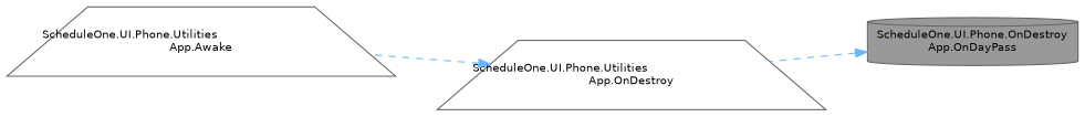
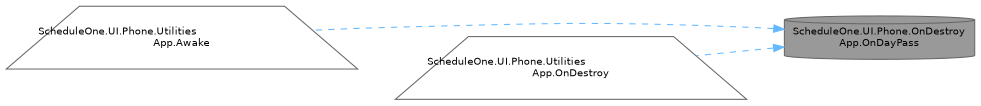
  digraph {
    rankdir=RL
    node [color=grey40 fillcolor=white fontname=Helvetica fontsize=10 shape=trapezium style=filled]
    edge [color=steelblue1 dir=back fontname=Helvetica fontsize=10 labelfontname=Helvetica labelfontsize=10 style=dashed]
    n1 [color=gray40 fillcolor=grey60 fontcolor=black height=0.2 label="ScheduleOne.UI.Phone.OnDestroy\lApp.OnDayPass" shape=cylinder width=0.4]
    n2 [height=0.2 label="ScheduleOne.UI.Phone.Utilities\lApp.Awake" width=0.4]
    n3 [height=0.2 label="ScheduleOne.UI.Phone.Utilities\lApp.OnDestroy" width=0.4]
-   n3 -> n2
+   n1 -> n2
    n1 -> n3
  }
